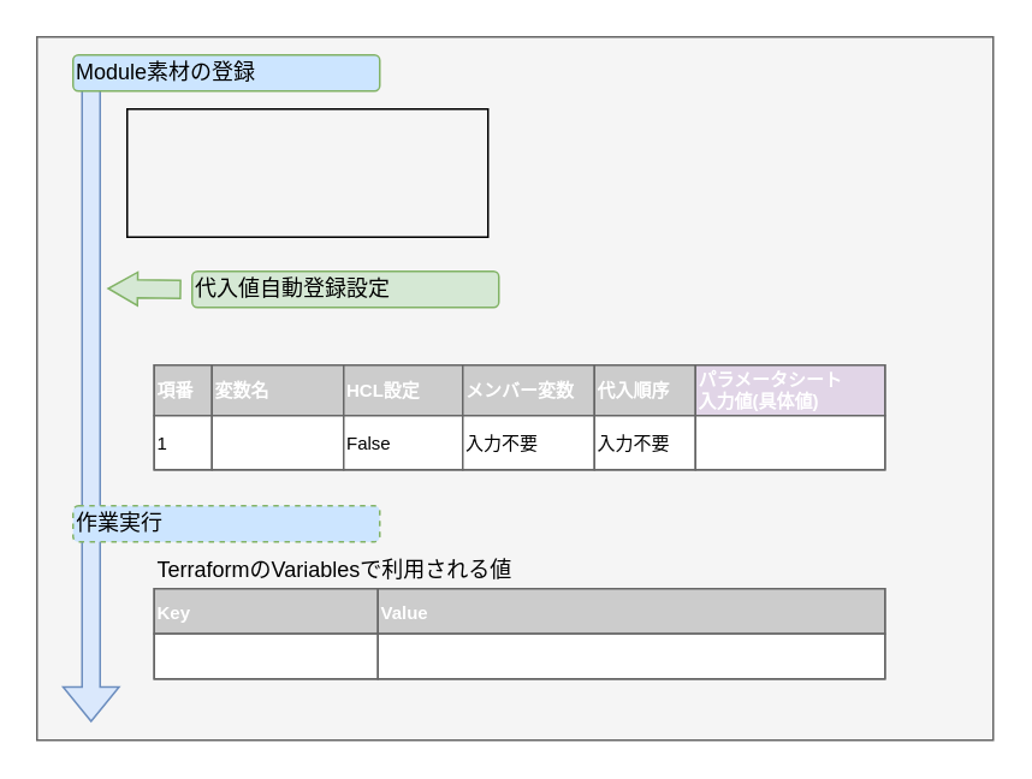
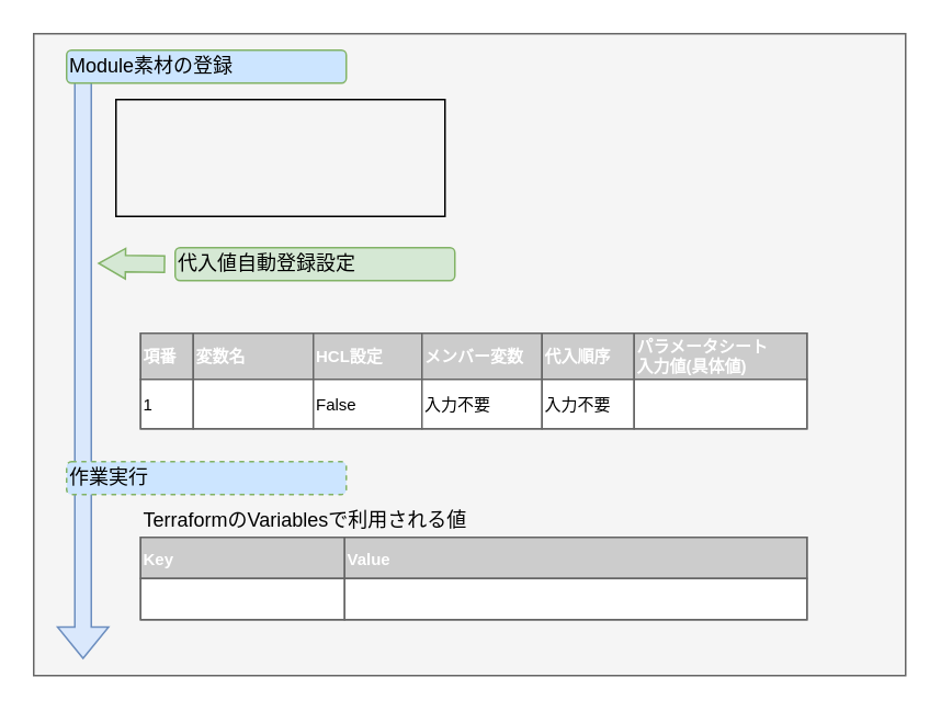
  <mxCell id="0" />
  <mxCell id="1" parent="0" />
  <mxCell id="2" value="" style="rounded=0;whiteSpace=wrap;html=1;fillColor=#f5f5f5;strokeColor=#666666;fontColor=#333333;fontSize=11;" parent="1" vertex="1"><mxGeometry x="20" y="20" width="530" height="390" as="geometry" /></mxCell>
  <mxCell id="3" value="" style="shape=flexArrow;endArrow=classic;html=1;rounded=0;fillColor=#dae8fc;strokeColor=#6c8ebf;" parent="1" edge="1"><mxGeometry width="50" height="50" relative="1" as="geometry"><mxPoint x="50" y="30" as="sourcePoint" /><mxPoint x="50" y="400" as="targetPoint" /></mxGeometry></mxCell>
  <mxCell id="4" value="Module素材の登録" style="rounded=1;whiteSpace=wrap;html=1;align=left;fillColor=#CCE5FF;strokeColor=#82b366;" parent="1" vertex="1"><mxGeometry x="40" y="30" width="170" height="20" as="geometry" /></mxCell>
  <mxCell id="5" value="&lt;p style=&quot;language:ja;margin-top:0pt;margin-bottom:0pt;margin-left:0in;&lt;br/&gt;text-align:left;direction:ltr;unicode-bidi:embed;mso-line-break-override:none;&lt;br/&gt;word-break:normal;punctuation-wrap:hanging&quot;&gt;&lt;br&gt;&lt;/p&gt;" style="text;align=left;html=1;verticalAlign=top;whiteSpace=wrap;rounded=0;strokeColor=default;horizontal=1;spacingLeft=2;" parent="1" vertex="1"><mxGeometry x="70" y="60" width="200" height="71" as="geometry" /></mxCell>
  <mxCell id="6" value="代入値自動登録設定" style="rounded=1;whiteSpace=wrap;html=1;align=left;fillColor=#d5e8d4;strokeColor=#82b366;" parent="1" vertex="1"><mxGeometry x="106" y="150" width="170" height="20" as="geometry" /></mxCell>
  <mxCell id="7" value="" style="shape=flexArrow;endArrow=classic;html=1;rounded=0;fillColor=#d5e8d4;strokeColor=#82b366;endWidth=7.5;endSize=5.092;" parent="1" edge="1"><mxGeometry width="50" height="50" relative="1" as="geometry"><mxPoint x="100" y="160" as="sourcePoint" /><mxPoint x="59" y="159.5" as="targetPoint" /></mxGeometry></mxCell>
  <mxCell id="8" value="Assets" style="childLayout=tableLayout;recursiveResize=0;strokeColor=#666666;fillColor=#f5f5f5;shadow=0;fontColor=#333333;fontSize=10;align=left;" parent="1" vertex="1"><mxGeometry x="85" y="202" width="405" height="58" as="geometry" /></mxCell>
  <mxCell id="9" style="shape=tableRow;horizontal=0;startSize=0;swimlaneHead=0;swimlaneBody=0;top=0;left=0;bottom=0;right=0;dropTarget=0;collapsible=0;recursiveResize=0;expand=0;fontStyle=0;strokeColor=inherit;fillColor=#ffffff;" parent="8" vertex="1"><mxGeometry width="405" height="28" as="geometry" /></mxCell>
  <mxCell id="10" value="項番" style="connectable=0;recursiveResize=0;strokeColor=inherit;fillColor=#CCCCCC;align=left;fontStyle=1;fontColor=#FFFFFF;html=1;fontSize=10;fillStyle=auto;" parent="9" vertex="1"><mxGeometry width="32" height="28" as="geometry"><mxRectangle width="32" height="28" as="alternateBounds" /></mxGeometry></mxCell>
  <mxCell id="11" value="変数名" style="connectable=0;recursiveResize=0;strokeColor=inherit;fillColor=#CCCCCC;align=left;fontStyle=1;fontColor=#FFFFFF;html=1;fontSize=10;fillStyle=auto;" parent="9" vertex="1"><mxGeometry x="32" width="73" height="28" as="geometry"><mxRectangle width="73" height="28" as="alternateBounds" /></mxGeometry></mxCell>
  <mxCell id="12" value="HCL設定" style="connectable=0;recursiveResize=0;strokeColor=inherit;fillColor=#CCCCCC;align=left;fontStyle=1;fontColor=#FFFFFF;html=1;fontSize=10;fillStyle=auto;" parent="9" vertex="1"><mxGeometry x="105" width="66" height="28" as="geometry"><mxRectangle width="66" height="28" as="alternateBounds" /></mxGeometry></mxCell>
  <mxCell id="13" value="メンバー変数" style="connectable=0;recursiveResize=0;strokeColor=inherit;fillColor=#CCCCCC;align=left;fontStyle=1;fontColor=#FFFFFF;html=1;fontSize=10;fillStyle=auto;" parent="9" vertex="1"><mxGeometry x="171" width="73" height="28" as="geometry"><mxRectangle width="73" height="28" as="alternateBounds" /></mxGeometry></mxCell>
  <mxCell id="14" value="代入順序" style="connectable=0;recursiveResize=0;strokeColor=inherit;fillColor=#CCCCCC;align=left;fontStyle=1;fontColor=#FFFFFF;html=1;fontSize=10;fillStyle=auto;" parent="9" vertex="1"><mxGeometry x="244" width="56" height="28" as="geometry"><mxRectangle width="56" height="28" as="alternateBounds" /></mxGeometry></mxCell>
- <mxCell id="15" value="パラメータシート&lt;br style=&quot;font-size: 10px;&quot;&gt;入力値(具体値)" style="connectable=0;recursiveResize=0;strokeColor=inherit;fillColor=#e1d5e7;align=left;fontStyle=1;fontColor=#FFFFFF;html=1;fontSize=10;fillStyle=auto;" parent="9" vertex="1"><mxGeometry x="300" width="105" height="28" as="geometry"><mxRectangle width="105" height="28" as="alternateBounds" /></mxGeometry></mxCell>
+ <mxCell id="15" value="パラメータシート&lt;br style=&quot;font-size: 10px;&quot;&gt;入力値(具体値)" style="connectable=0;recursiveResize=0;strokeColor=inherit;fillColor=#CCCCCC;align=left;fontStyle=1;fontColor=#FFFFFF;html=1;fontSize=10;fillStyle=auto;" parent="9" vertex="1"><mxGeometry x="300" width="105" height="28" as="geometry"><mxRectangle width="105" height="28" as="alternateBounds" /></mxGeometry></mxCell>
  <mxCell id="16" value="" style="shape=tableRow;horizontal=0;startSize=0;swimlaneHead=0;swimlaneBody=0;top=0;left=0;bottom=0;right=0;dropTarget=0;collapsible=0;recursiveResize=0;expand=0;fontStyle=0;strokeColor=inherit;fillColor=#ffffff;" parent="8" vertex="1"><mxGeometry y="28" width="405" height="30" as="geometry" /></mxCell>
  <mxCell id="17" value="1" style="connectable=0;recursiveResize=0;strokeColor=inherit;fillColor=inherit;align=left;whiteSpace=wrap;html=1;fontSize=10;" parent="16" vertex="1"><mxGeometry width="32" height="30" as="geometry"><mxRectangle width="32" height="30" as="alternateBounds" /></mxGeometry></mxCell>
  <mxCell id="18" value="" style="connectable=0;recursiveResize=0;strokeColor=inherit;fillColor=inherit;align=left;whiteSpace=wrap;html=1;fontSize=10;" parent="16" vertex="1"><mxGeometry x="32" width="73" height="30" as="geometry"><mxRectangle width="73" height="30" as="alternateBounds" /></mxGeometry></mxCell>
  <mxCell id="19" value="False" style="connectable=0;recursiveResize=0;strokeColor=inherit;fillColor=inherit;align=left;whiteSpace=wrap;html=1;fontSize=10;" parent="16" vertex="1"><mxGeometry x="105" width="66" height="30" as="geometry"><mxRectangle width="66" height="30" as="alternateBounds" /></mxGeometry></mxCell>
  <mxCell id="20" value="入力不要" style="connectable=0;recursiveResize=0;strokeColor=inherit;fillColor=inherit;align=left;whiteSpace=wrap;html=1;fontSize=10;" parent="16" vertex="1"><mxGeometry x="171" width="73" height="30" as="geometry"><mxRectangle width="73" height="30" as="alternateBounds" /></mxGeometry></mxCell>
  <mxCell id="21" value="入力不要" style="connectable=0;recursiveResize=0;strokeColor=inherit;fillColor=inherit;align=left;whiteSpace=wrap;html=1;fontSize=10;" parent="16" vertex="1"><mxGeometry x="244" width="56" height="30" as="geometry"><mxRectangle width="56" height="30" as="alternateBounds" /></mxGeometry></mxCell>
  <mxCell id="22" value="" style="connectable=0;recursiveResize=0;strokeColor=inherit;fillColor=inherit;align=left;whiteSpace=wrap;html=1;fontSize=10;" parent="16" vertex="1"><mxGeometry x="300" width="105" height="30" as="geometry"><mxRectangle width="105" height="30" as="alternateBounds" /></mxGeometry></mxCell>
  <mxCell id="23" value="作業実行" style="rounded=1;whiteSpace=wrap;html=1;align=left;fillColor=#CCE5FF;strokeColor=#82b366;dashed=1;" parent="1" vertex="1"><mxGeometry x="40" y="280" width="170" height="20" as="geometry" /></mxCell>
  <mxCell id="24" value="Assets" style="childLayout=tableLayout;recursiveResize=0;strokeColor=#666666;fillColor=#f5f5f5;shadow=0;fontColor=#333333;fontSize=10;" parent="1" vertex="1"><mxGeometry x="85" y="326" width="405" height="50" as="geometry" /></mxCell>
  <mxCell id="25" style="shape=tableRow;horizontal=0;startSize=0;swimlaneHead=0;swimlaneBody=0;top=0;left=0;bottom=0;right=0;dropTarget=0;collapsible=0;recursiveResize=0;expand=0;fontStyle=0;strokeColor=inherit;fillColor=#ffffff;" parent="24" vertex="1"><mxGeometry width="405" height="25" as="geometry" /></mxCell>
  <mxCell id="26" value="Key" style="connectable=0;recursiveResize=0;strokeColor=inherit;fillColor=#CCCCCC;align=left;fontStyle=1;fontColor=#FFFFFF;html=1;fontSize=10;" parent="25" vertex="1"><mxGeometry width="124" height="25" as="geometry"><mxRectangle width="124" height="25" as="alternateBounds" /></mxGeometry></mxCell>
  <mxCell id="27" value="Value" style="connectable=0;recursiveResize=0;strokeColor=inherit;fillColor=#CCCCCC;align=left;fontStyle=1;fontColor=#FFFFFF;html=1;fontSize=10;" parent="25" vertex="1"><mxGeometry x="124" width="281" height="25" as="geometry"><mxRectangle width="281" height="25" as="alternateBounds" /></mxGeometry></mxCell>
  <mxCell id="28" value="" style="shape=tableRow;horizontal=0;startSize=0;swimlaneHead=0;swimlaneBody=0;top=0;left=0;bottom=0;right=0;dropTarget=0;collapsible=0;recursiveResize=0;expand=0;fontStyle=0;strokeColor=inherit;fillColor=#ffffff;" parent="24" vertex="1"><mxGeometry y="25" width="405" height="25" as="geometry" /></mxCell>
  <mxCell id="29" value="" style="connectable=0;recursiveResize=0;strokeColor=inherit;fillColor=inherit;align=left;whiteSpace=wrap;html=1;fontSize=10;" parent="28" vertex="1"><mxGeometry width="124" height="25" as="geometry"><mxRectangle width="124" height="25" as="alternateBounds" /></mxGeometry></mxCell>
  <mxCell id="30" value="" style="connectable=0;recursiveResize=0;strokeColor=inherit;fillColor=inherit;align=left;whiteSpace=wrap;html=1;fontSize=10;" parent="28" vertex="1"><mxGeometry x="124" width="281" height="25" as="geometry"><mxRectangle width="281" height="25" as="alternateBounds" /></mxGeometry></mxCell>
  <mxCell id="31" value="TerraformのVariablesで利用される値" style="text;strokeColor=none;align=left;fillColor=none;html=1;verticalAlign=middle;whiteSpace=wrap;rounded=0;" parent="1" vertex="1"><mxGeometry x="85" y="306" width="235" height="20" as="geometry" /></mxCell>
